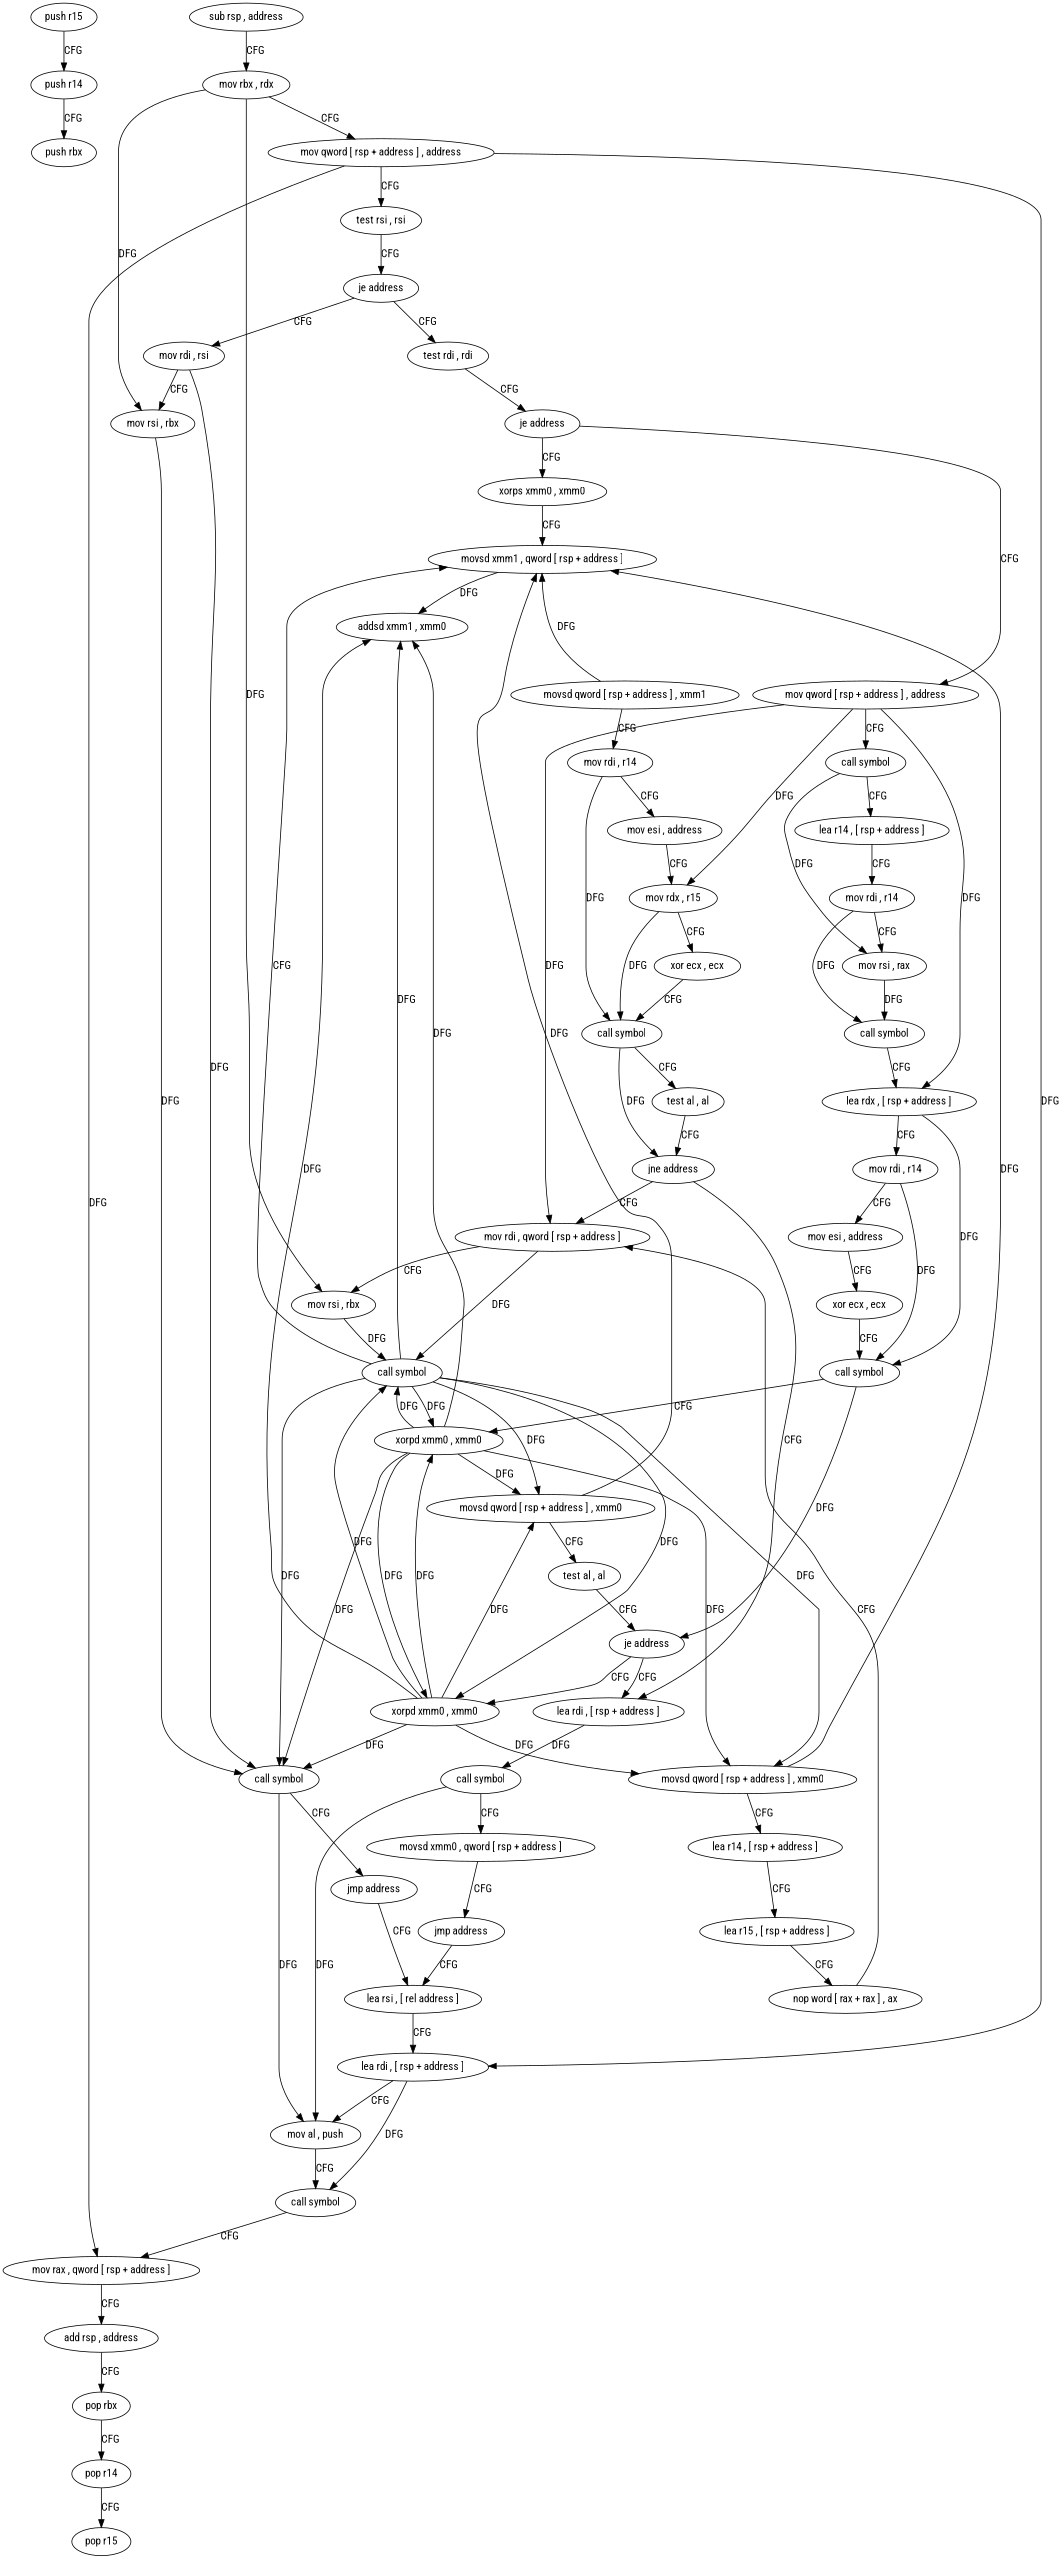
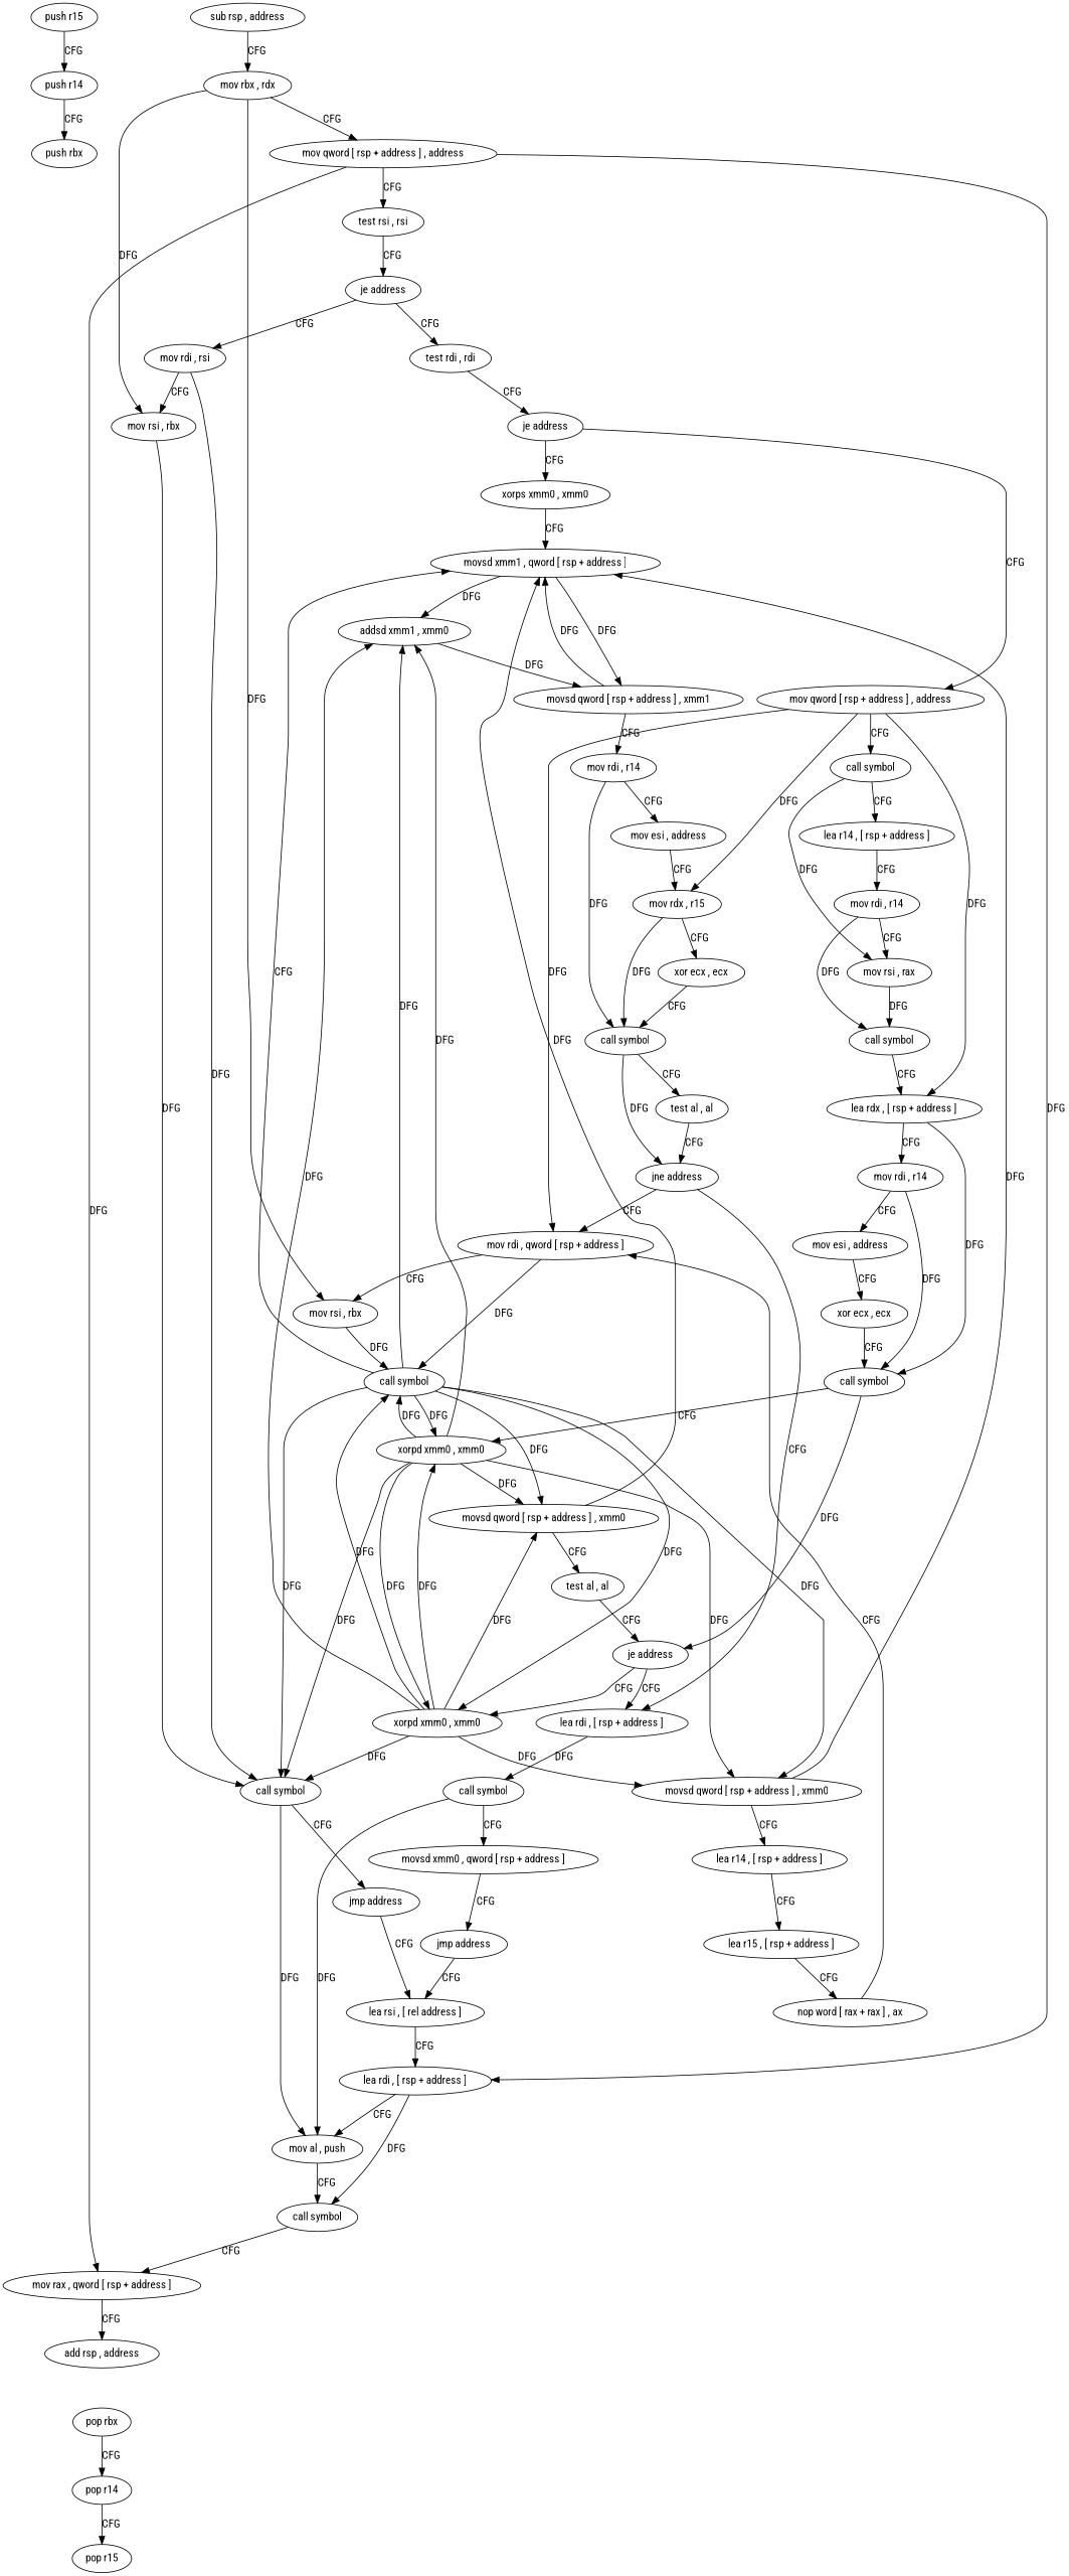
  digraph {
    fontname="Roboto Condensed"
    node [fontname="Roboto Condensed"]
    edge [fontname="Roboto Condensed"]
    n1 [label="push r15"]
    n2 [label="push r14"]
    n3 [label="push rbx"]
    n4 [label="sub rsp , address"]
    n5 [label="mov rbx , rdx"]
    n6 [label="mov qword [ rsp + address ] , address"]
    n7 [label="mov rsi , rbx"]
    n8 [label="mov rsi , rbx"]
    n9 [label="test rsi , rsi"]
    n10 [label="lea rdi , [ rsp + address ]"]
    n11 [label="mov rax , qword [ rsp + address ]"]
    n12 [label="call symbol"]
    n13 [label="call symbol"]
    n14 [label="je address"]
    n15 [label="mov al , push"]
    n16 [label="call symbol"]
    n17 [label="add rsp , address"]
    n18 [label="test rdi , rdi"]
    n19 [label="mov rdi , rsi"]
    n20 [label="je address"]
    n21 [label="xorps xmm0 , xmm0"]
    n22 [label="mov qword [ rsp + address ] , address"]
    n23 [label="jmp address"]
    n24 [label="movsd xmm1 , qword [ rsp + address ]"]
    n25 [label="call symbol"]
    n26 [label="lea rdx , [ rsp + address ]"]
    n27 [label="mov rdi , qword [ rsp + address ]"]
    n28 [label="mov rdx , r15"]
    n29 [label="lea rsi , [ rel address ]"]
    n30 [label="lea r14 , [ rsp + address ]"]
    n31 [label="mov rsi , rax"]
    n32 [label="mov rdi , r14"]
    n33 [label="call symbol"]
    n34 [label="call symbol"]
    n35 [label="xor ecx , ecx"]
    n36 [label="mov rdi , r14"]
    n37 [label="call symbol"]
    n38 [label="mov esi , address"]
    n39 [label="xorpd xmm0 , xmm0"]
    n40 [label="je address"]
    n41 [label="xor ecx , ecx"]
    n42 [label="movsd qword [ rsp + address ] , xmm0"]
    n43 [label="xorpd xmm0 , xmm0"]
    n44 [label="movsd qword [ rsp + address ] , xmm0"]
    n45 [label="addsd xmm1 , xmm0"]
    n46 [label="lea rdi , [ rsp + address ]"]
    n47 [label="test al , al"]
    n48 [label="lea r14 , [ rsp + address ]"]
    n49 [label="movsd qword [ rsp + address ] , xmm1"]
    n50 [label="call symbol"]
    n51 [label="movsd xmm0 , qword [ rsp + address ]"]
    n52 [label="pop rbx"]
    n53 [label="pop r14"]
    n54 [label="pop r15"]
    n55 [label="jmp address"]
    n56 [label="lea r15 , [ rsp + address ]"]
    n57 [label="nop word [ rax + rax ] , ax"]
    n58 [label="mov rdi , r14"]
    n59 [label="mov esi , address"]
    n60 [label="test al , al"]
    n61 [label="jne address"]
    n1 -> n2 [label=CFG]
    n2 -> n3 [label=CFG]
    n4 -> n5 [label=CFG]
    n5 -> n6 [label=CFG]
    n5 -> n7 [label=DFG]
    n5 -> n8 [label=DFG]
    n6 -> n9 [label=CFG]
    n6 -> n10 [label=DFG]
    n6 -> n11 [label=DFG]
    n7 -> n12 [label=DFG]
    n8 -> n13 [label=DFG]
    n9 -> n14 [label=CFG]
    n10 -> n15 [label=CFG]
    n10 -> n16 [label=DFG]
    n11 -> n17 [label=CFG]
    n12 -> n15 [label=DFG]
    n12 -> n23 [label=CFG]
    n13 -> n12 [label=DFG]
    n13 -> n24 [label=CFG]
    n13 -> n39 [label=DFG]
    n13 -> n42 [label=DFG]
    n13 -> n43 [label=DFG]
    n13 -> n44 [label=DFG]
    n13 -> n45 [label=DFG]
    n14 -> n18 [label=CFG]
    n14 -> n19 [label=CFG]
    n15 -> n16 [label=CFG]
    n16 -> n11 [label=CFG]
-   n17 -> n52 [label=CFG]
    n18 -> n20 [label=CFG]
    n19 -> n7 [label=CFG]
    n19 -> n12 [label=DFG]
    n20 -> n21 [label=CFG]
    n20 -> n22 [label=CFG]
    n21 -> n24 [label=CFG]
    n22 -> n25 [label=CFG]
    n22 -> n26 [label=DFG]
    n22 -> n27 [label=DFG]
    n22 -> n28 [label=DFG]
    n23 -> n29 [label=CFG]
    n24 -> n45 [label=DFG]
+   n24 -> n49 [label=DFG]
    n25 -> n30 [label=CFG]
    n25 -> n31 [label=DFG]
    n26 -> n32 [label=CFG]
    n26 -> n33 [label=DFG]
    n27 -> n8 [label=CFG]
    n27 -> n13 [label=DFG]
    n28 -> n34 [label=DFG]
    n28 -> n35 [label=CFG]
    n29 -> n10 [label=CFG]
    n30 -> n36 [label=CFG]
    n31 -> n37 [label=DFG]
    n32 -> n33 [label=DFG]
    n32 -> n38 [label=CFG]
    n33 -> n39 [label=CFG]
    n33 -> n40 [label=DFG]
    n34 -> n60 [label=CFG]
    n34 -> n61 [label=DFG]
    n35 -> n34 [label=CFG]
    n36 -> n31 [label=CFG]
    n36 -> n37 [label=DFG]
    n37 -> n26 [label=CFG]
    n38 -> n41 [label=CFG]
    n39 -> n12 [label=DFG]
    n39 -> n13 [label=DFG]
    n39 -> n42 [label=DFG]
    n39 -> n43 [label=DFG]
    n39 -> n44 [label=DFG]
    n39 -> n45 [label=DFG]
    n40 -> n43 [label=CFG]
    n40 -> n46 [label=CFG]
    n41 -> n33 [label=CFG]
    n42 -> n24 [label=DFG]
    n42 -> n47 [label=CFG]
    n43 -> n12 [label=DFG]
    n43 -> n13 [label=DFG]
    n43 -> n39 [label=DFG]
    n43 -> n42 [label=DFG]
    n43 -> n44 [label=DFG]
    n43 -> n45 [label=DFG]
    n44 -> n24 [label=DFG]
    n44 -> n48 [label=CFG]
+   n45 -> n49 [label=DFG]
    n46 -> n50 [label=DFG]
    n47 -> n40 [label=CFG]
    n48 -> n56 [label=CFG]
    n49 -> n24 [label=DFG]
    n49 -> n58 [label=CFG]
    n50 -> n15 [label=DFG]
    n50 -> n51 [label=CFG]
    n51 -> n55 [label=CFG]
    n52 -> n53 [label=CFG]
    n53 -> n54 [label=CFG]
    n55 -> n29 [label=CFG]
    n56 -> n57 [label=CFG]
    n57 -> n27 [label=CFG]
    n58 -> n34 [label=DFG]
    n58 -> n59 [label=CFG]
    n59 -> n28 [label=CFG]
    n60 -> n61 [label=CFG]
    n61 -> n27 [label=CFG]
    n61 -> n46 [label=CFG]
  }
